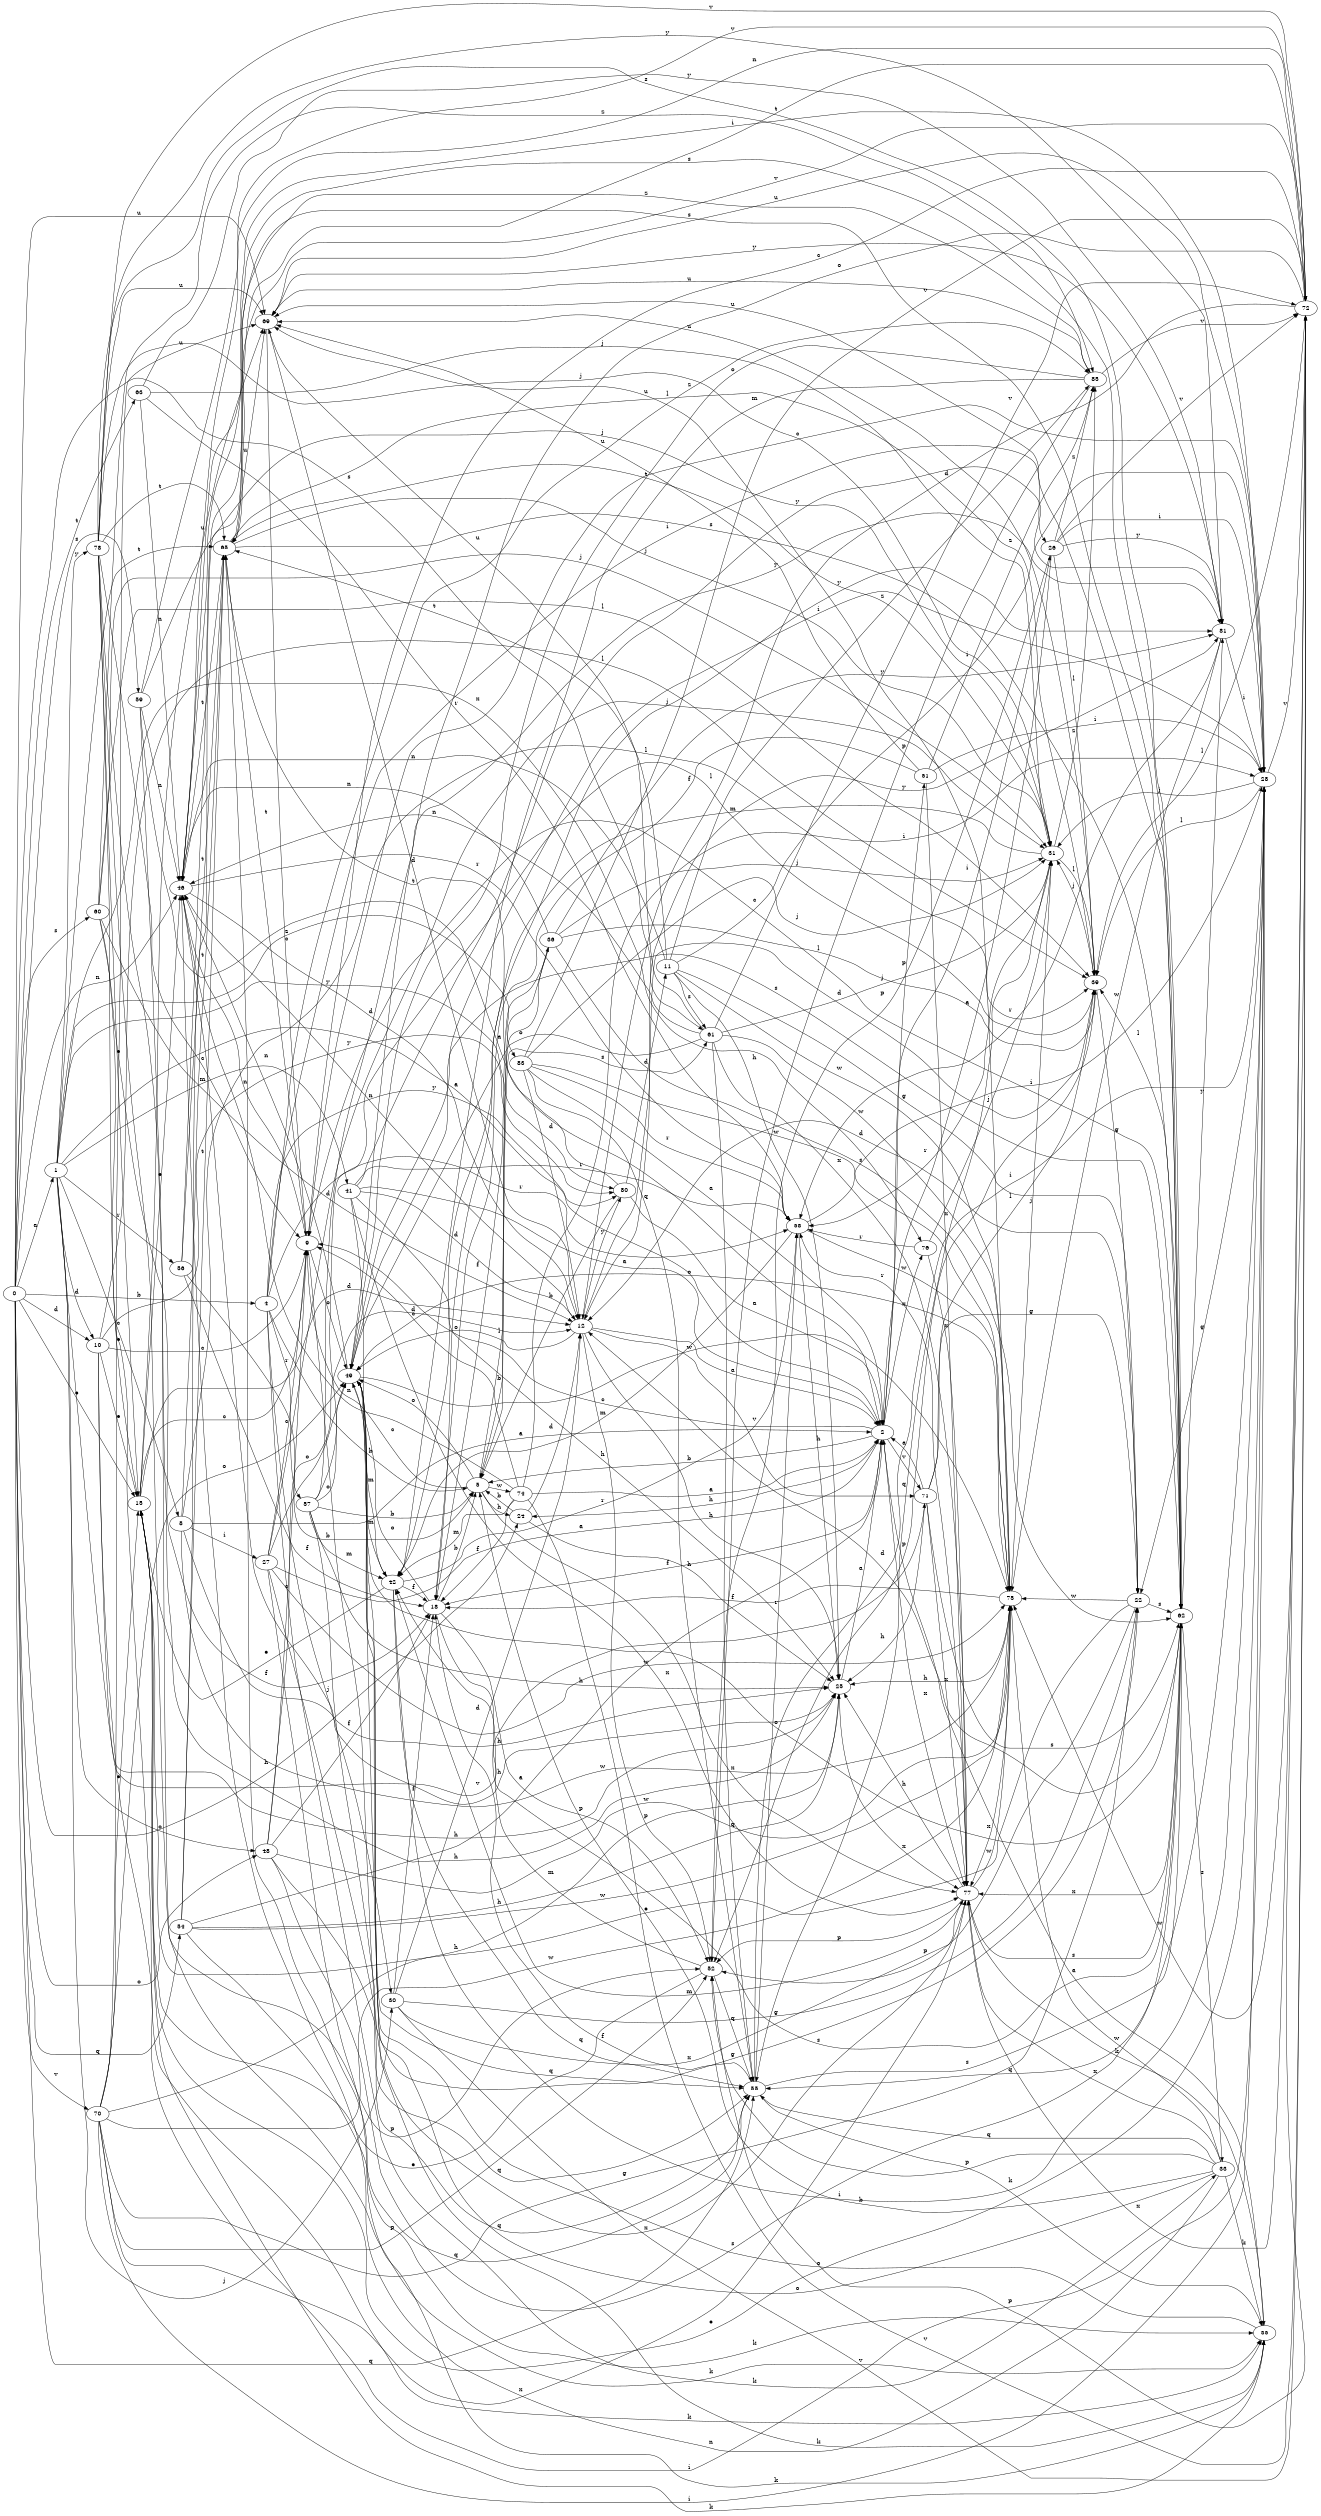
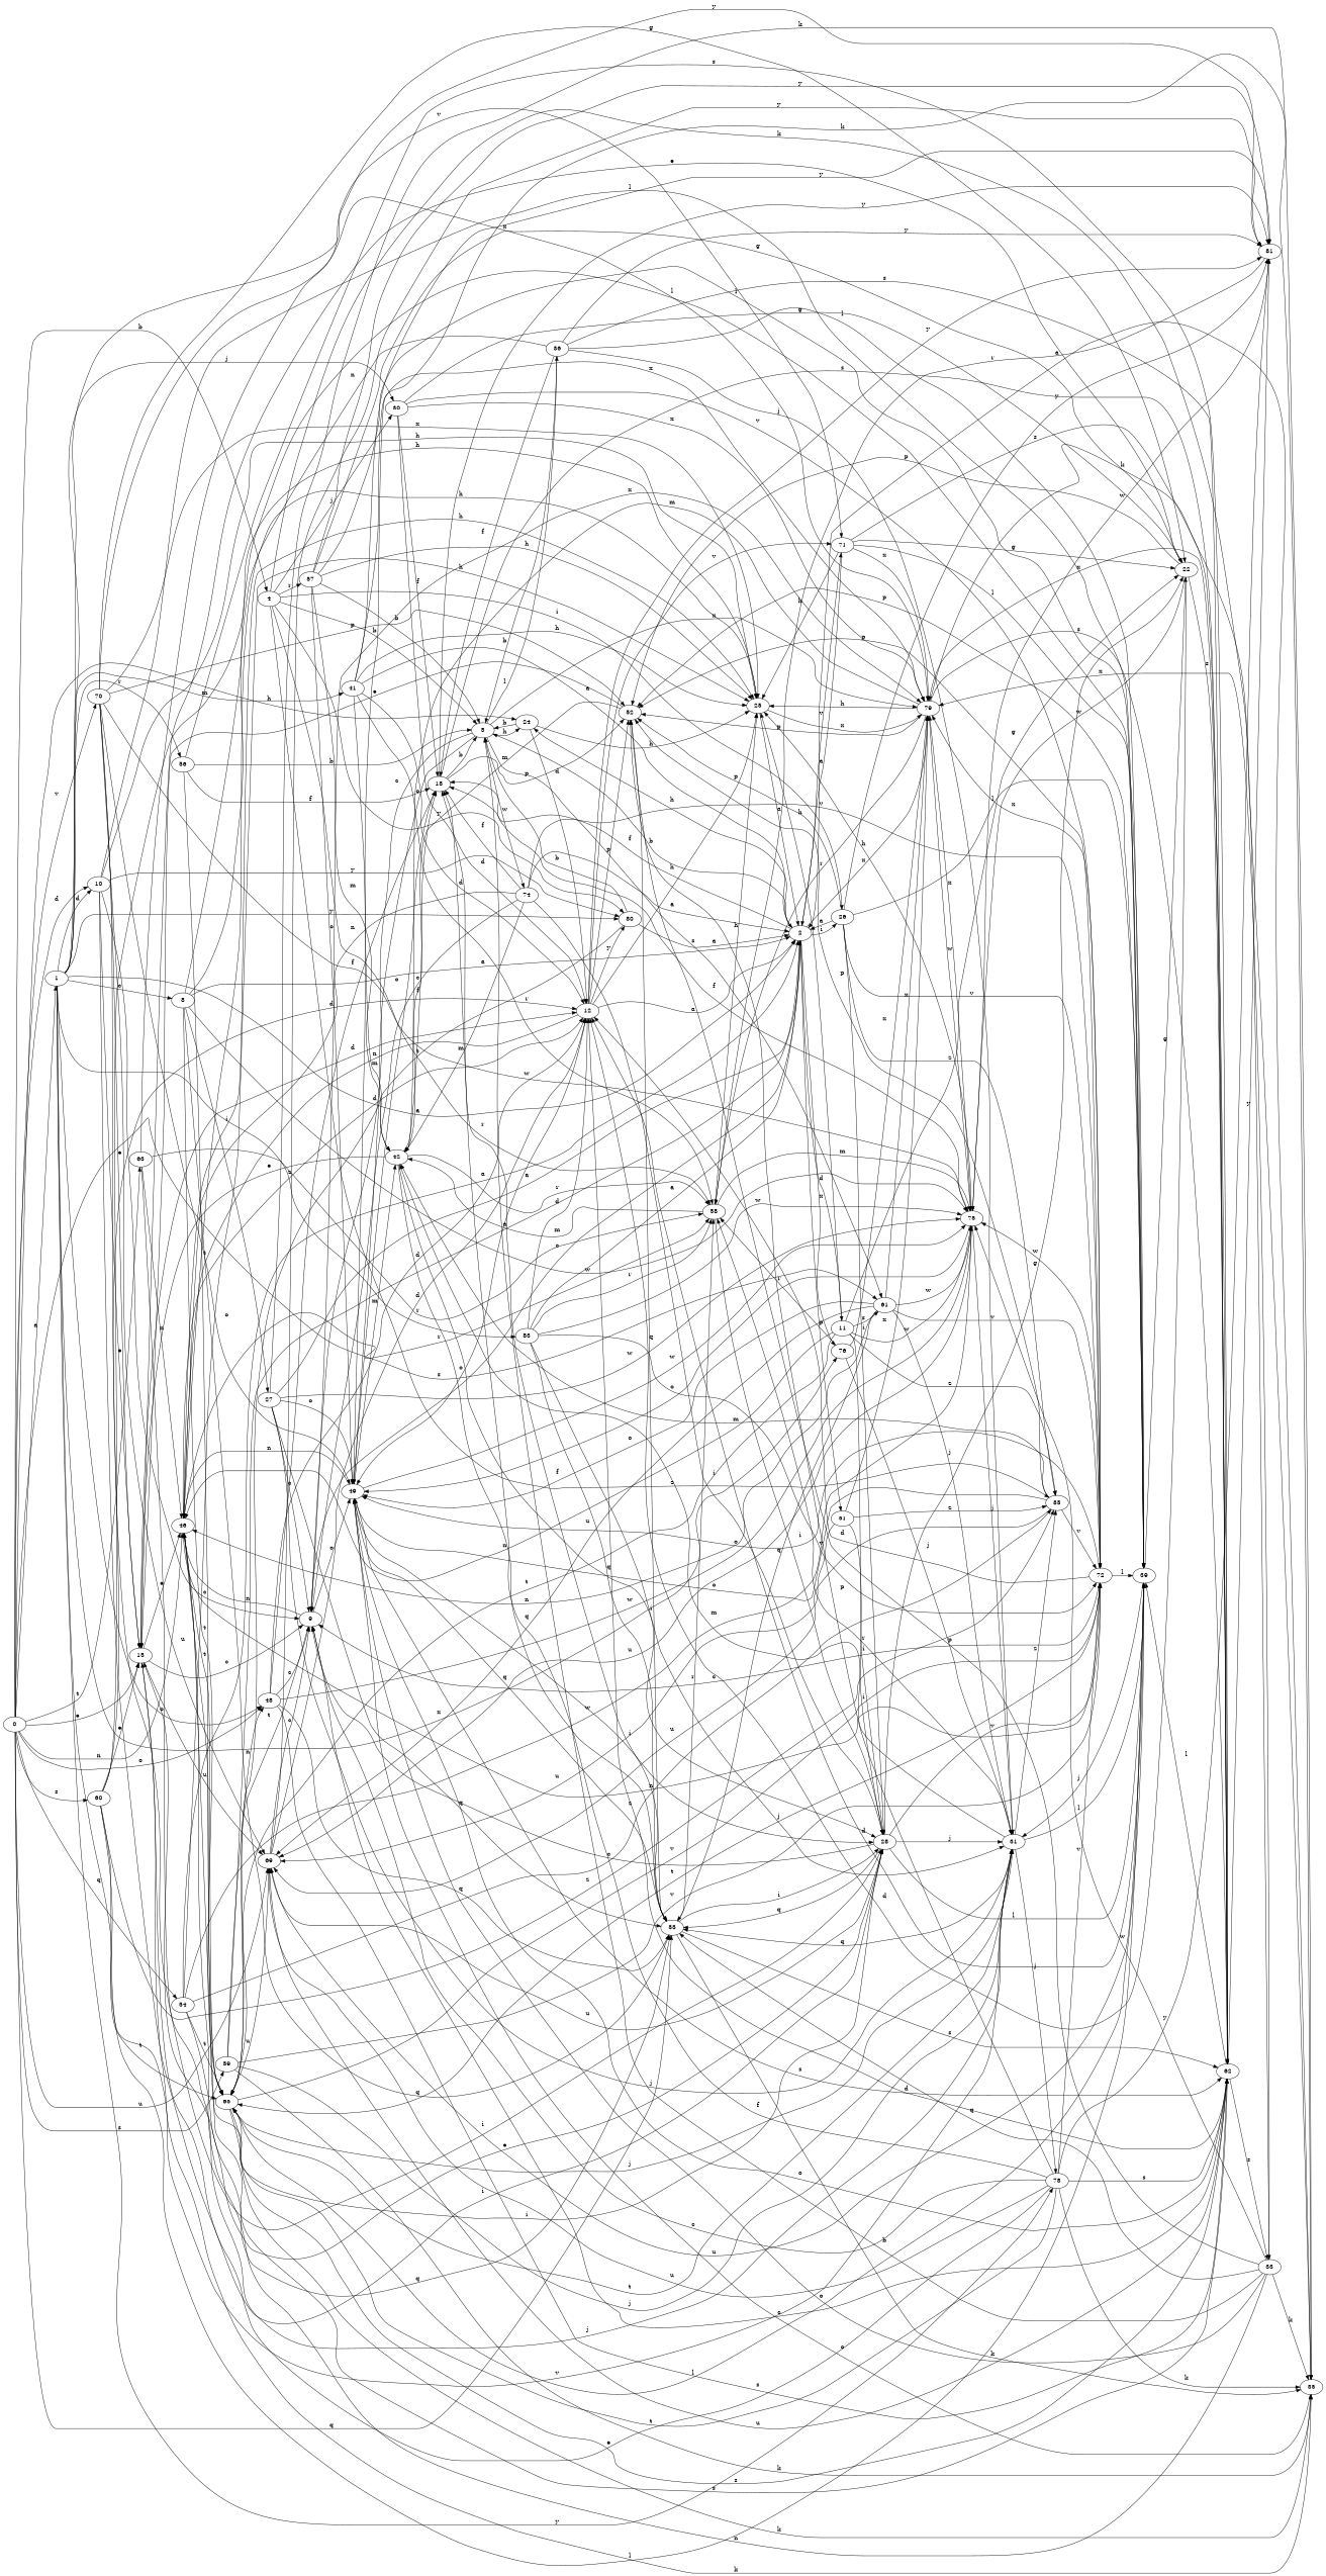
  strict digraph {
    rankdir=LR
    0
    1
    4
    10
    15
    24
    46
    48
    54
    55
    59
    60
    61
    63
    69
    70
    2
    8
    30
    41
    56
    65
    71
    76
    78
    80
    83
    5
    26
    33
    57
    58
    85
    9
    25
    39
    28
    12
    35
    62
    18
    75
    72
    31
-   77
+   77 [label=79]
    49
    81
    22
    52
    11
    51
    27
    42
    36
    74
    0 -> 1 [label=a]
    0 -> 4 [label=b]
    0 -> 10 [label=d]
    0 -> 15 [label=e]
    0 -> 24 [label=h]
    0 -> 46 [label=n]
    0 -> 48 [label=o]
    0 -> 54 [label=q]
    0 -> 55 [label=q]
    0 -> 59 [label=s]
    0 -> 60 [label=s]
    0 -> 61 [label=s]
    0 -> 63 [label=t]
    0 -> 69 [label=u]
    0 -> 70 [label=v]
    1 -> 10 [label=d]
    1 -> 48 [label=o]
    1 -> 2 [label=a]
    1 -> 8 [label=c]
    1 -> 30 [label=j]
    1 -> 41 [label=m]
    1 -> 56 [label=r]
    1 -> 65 [label=t]
    1 -> 71 [label=v]
    1 -> 76 [label=x]
    1 -> 78 [label=y]
    1 -> 80 [label=y]
    1 -> 83 [label=z]
    4 -> 30 [label=j]
    4 -> 80 [label=y]
    4 -> 5 [label=b]
    4 -> 26 [label=i]
    4 -> 33 [label=k]
    4 -> 57 [label=r]
    4 -> 58 [label=r]
    4 -> 85 [label=z]
    10 -> 15 [label=e]
    10 -> 80 [label=y]
    10 -> 9 [label=c]
    10 -> 25 [label=h]
    10 -> 39 [label=l]
    10 -> 28 [label=i]
    15 -> 46 [label=e]
    15 -> 69 [label=u]
    15 -> 9 [label=c]
    15 -> 12 [label=d]
    15 -> 35 [label=k]
    24 -> 5 [label=b]
    24 -> 25 [label=h]
    24 -> 12 [label=d]
    46 -> 65 [label=t]
    46 -> 58 [label=r]
    46 -> 25 [label=h]
    46 -> 28 [label=i]
    46 -> 12 [label=d]
    46 -> 62 [label=s]
    48 -> 55 [label=q]
    48 -> 9 [label=c]
    48 -> 12 [label=d]
    48 -> 62 [label=s]
    48 -> 18 [label=f]
    48 -> 75 [label=w]
    54 -> 55 [label=q]
    54 -> 2 [label=a]
    54 -> 65 [label=t]
    54 -> 85 [label=z]
    54 -> 25 [label=h]
    54 -> 75 [label=w]
    55 -> 58 [label=r]
    55 -> 28 [label=i]
    55 -> 35 [label=k]
    55 -> 62 [label=s]
    55 -> 18 [label=f]
-   59 -> 46 [label=n]
+   59 -> 48 [label=n]
    59 -> 2 [label=a]
    59 -> 35 [label=k]
    59 -> 72 [label=v]
    59 -> 31 [label=j]
    60 -> 15 [label=e]
    60 -> 85 [label=z]
    60 -> 25 [label=h]
    60 -> 39 [label=l]
    60 -> 12 [label=d]
-   60 -> 31 [label=j]
+   60 -> 31 [label=v]
    61 -> 46 [label=n]
    61 -> 55 [label=q]
    61 -> 69 [label=u]
    61 -> 75 [label=w]
    61 -> 72 [label=v]
    61 -> 31 [label=j]
    61 -> 77 [label=x]
    61 -> 49 [label=o]
    63 -> 46 [label=n]
    63 -> 58 [label=r]
    63 -> 31 [label=j]
    63 -> 81 [label=y]
    69 -> 9 [label=c]
    69 -> 12 [label=d]
    69 -> 81 [label=y]
    70 -> 15 [label=e]
    70 -> 69 [label=u]
-   70 -> 25 [label=h]
+   70 -> 25 [label=x]
    70 -> 28 [label=i]
    70 -> 75 [label=w]
    70 -> 77 [label=x]
    70 -> 49 [label=o]
    70 -> 22 [label=g]
    70 -> 52 [label=p]
    2 -> 24 [label=h]
    2 -> 71 [label=v]
    2 -> 76 [label=x]
    2 -> 5 [label=b]
    2 -> 26 [label=i]
    2 -> 9 [label=c]
    2 -> 18 [label=f]
    2 -> 77 [label=x]
-   80 -> 11 [label=d]
+   2 -> 11 [label=d]
    2 -> 51 [label=p]
+   8 -> 55 [label=q]
    8 -> 2 [label=a]
    8 -> 65 [label=t]
    8 -> 25 [label=h]
    8 -> 39 [label=l]
    8 -> 75 [label=w]
    8 -> 27 [label=i]
    30 -> 12 [label=d]
    30 -> 18 [label=f]
    30 -> 72 [label=v]
    30 -> 77 [label=x]
    30 -> 22 [label=g]
    41 -> 2 [label=a]
    41 -> 58 [label=r]
    41 -> 25 [label=h]
    41 -> 12 [label=d]
    41 -> 77 [label=x]
    41 -> 81 [label=y]
    41 -> 42 [label=m]
    56 -> 65 [label=t]
    56 -> 5 [label=b]
    56 -> 62 [label=s]
    56 -> 18 [label=f]
    65 -> 69 [label=u]
    65 -> 39 [label=l]
    65 -> 35 [label=k]
    65 -> 62 [label=s]
    65 -> 72 [label=v]
    65 -> 31 [label=j]
    71 -> 2 [label=a]
    71 -> 25 [label=h]
    71 -> 39 [label=l]
    71 -> 62 [label=s]
    71 -> 77 [label=x]
    71 -> 22 [label=g]
    76 -> 58 [label=r]
    76 -> 31 [label=j]
    76 -> 77 [label=x]
    78 -> 15 [label=e]
    78 -> 69 [label=u]
    78 -> 65 [label=t]
    78 -> 9 [label=c]
    78 -> 35 [label=k]
    78 -> 62 [label=s]
    78 -> 18 [label=f]
    78 -> 72 [label=v]
-   78 -> 31 [label=j]
+   31 -> 78 [label=j]
    78 -> 81 [label=y]
    78 -> 52 [label=p]
    80 -> 2 [label=a]
    80 -> 65 [label=t]
    80 -> 5 [label=b]
    83 -> 55 [label=q]
    83 -> 2 [label=a]
    83 -> 58 [label=r]
    83 -> 12 [label=d]
    83 -> 75 [label=w]
    83 -> 72 [label=v]
    83 -> 31 [label=j]
    5 -> 24 [label=h]
    5 -> 61 [label=s]
    5 -> 9 [label=c]
    5 -> 77 [label=x]
    5 -> 49 [label=o]
    5 -> 36 [label=l]
    5 -> 74 [label=w]
    26 -> 2 [label=a]
    26 -> 85 [label=z]
    26 -> 39 [label=l]
    26 -> 28 [label=i]
    26 -> 72 [label=v]
    26 -> 81 [label=y]
    26 -> 52 [label=p]
    33 -> 46 [label=n]
    33 -> 55 [label=q]
    33 -> 5 [label=b]
    33 -> 35 [label=k]
    33 -> 75 [label=w]
    33 -> 77 [label=x]
    33 -> 49 [label=o]
    33 -> 52 [label=p]
    57 -> 5 [label=b]
    57 -> 25 [label=h]
    57 -> 39 [label=l]
    57 -> 49 [label=o]
    57 -> 81 [label=y]
    57 -> 22 [label=g]
    57 -> 42 [label=m]
    58 -> 25 [label=h]
    58 -> 28 [label=i]
-   58 -> 75 [label=w]
+   58 -> 75 [label=m]
    58 -> 42 [label=m]
    85 -> 69 [label=u]
    85 -> 72 [label=v]
    85 -> 49 [label=o]
    85 -> 52 [label=p]
    85 -> 42 [label=m]
    9 -> 46 [label=n]
    9 -> 65 [label=t]
    9 -> 77 [label=x]
    9 -> 49 [label=o]
    25 -> 2 [label=a]
    25 -> 77 [label=x]
    39 -> 69 [label=u]
    39 -> 12 [label=d]
    39 -> 31 [label=j]
    39 -> 22 [label=g]
    39 -> 52 [label=p]
    28 -> 15 [label=e]
    28 -> 55 [label=q]
    28 -> 69 [label=u]
    28 -> 9 [label=c]
    28 -> 39 [label=l]
    28 -> 72 [label=v]
    28 -> 31 [label=j]
    28 -> 22 [label=g]
    12 -> 46 [label=n]
    12 -> 2 [label=a]
    12 -> 71 [label=v]
    12 -> 80 [label=y]
    12 -> 25 [label=h]
    12 -> 49 [label=o]
    12 -> 81 [label=y]
    12 -> 52 [label=p]
    35 -> 2 [label=a]
    35 -> 49 [label=o]
    62 -> 69 [label=u]
    62 -> 33 [label=s]
    62 -> 9 [label=c]
    62 -> 39 [label=l]
    62 -> 12 [label=d]
    62 -> 77 [label=x]
    62 -> 49 [label=o]
    62 -> 81 [label=y]
    18 -> 5 [label=b]
    18 -> 62 [label=s]
    18 -> 49 [label=o]
    18 -> 81 [label=y]
    18 -> 52 [label=p]
    75 -> 69 [label=u]
    75 -> 25 [label=h]
    75 -> 18 [label=f]
    75 -> 31 [label=j]
    75 -> 77 [label=x]
    75 -> 49 [label=o]
    72 -> 46 [label=n]
    72 -> 65 [label=t]
    72 -> 9 [label=c]
    72 -> 39 [label=l]
    72 -> 12 [label=d]
    72 -> 75 [label=w]
    72 -> 77 [label=x]
    72 -> 49 [label=o]
    72 -> 52 [label=p]
    31 -> 55 [label=q]
    31 -> 65 [label=t]
    31 -> 58 [label=r]
    31 -> 85 [label=z]
    31 -> 39 [label=l]
    31 -> 42 [label=m]
    77 -> 58 [label=r]
    77 -> 25 [label=h]
    77 -> 35 [label=k]
    77 -> 62 [label=s]
    77 -> 75 [label=w]
    77 -> 52 [label=p]
    77 -> 42 [label=m]
    49 -> 46 [label=n]
    49 -> 55 [label=q]
    49 -> 28 [label=i]
    49 -> 35 [label=k]
    49 -> 62 [label=s]
    49 -> 75 [label=w]
    49 -> 42 [label=m]
    81 -> 58 [label=r]
-   81 -> 28 [label=i]
    81 -> 75 [label=w]
    22 -> 15 [label=e]
    22 -> 12 [label=d]
    22 -> 62 [label=s]
    22 -> 75 [label=w]
    22 -> 52 [label=p]
    52 -> 15 [label=e]
    52 -> 55 [label=q]
    52 -> 42 [label=m]
    11 -> 46 [label=n]
    11 -> 61 [label=s]
    11 -> 65 [label=t]
    11 -> 85 [label=z]
    11 -> 25 [label=h]
    11 -> 28 [label=i]
    11 -> 75 [label=w]
    11 -> 22 [label=g]
    51 -> 69 [label=u]
    51 -> 85 [label=z]
    51 -> 28 [label=i]
-   51 -> 18 [label=f]
    51 -> 77 [label=x]
    27 -> 55 [label=q]
    27 -> 2 [label=a]
    27 -> 9 [label=c]
    27 -> 35 [label=k]
    27 -> 75 [label=w]
    27 -> 31 [label=j]
    27 -> 49 [label=o]
    42 -> 15 [label=e]
    42 -> 55 [label=q]
    42 -> 58 [label=r]
    42 -> 28 [label=i]
    42 -> 18 [label=f]
    36 -> 46 [label=n]
    36 -> 5 [label=b]
    36 -> 39 [label=l]
    36 -> 62 [label=s]
    36 -> 18 [label=f]
    36 -> 31 [label=j]
    36 -> 81 [label=y]
    74 -> 46 [label=n]
    74 -> 2 [label=a]
    74 -> 9 [label=c]
    74 -> 28 [label=i]
    74 -> 18 [label=f]
    74 -> 72 [label=v]
    74 -> 42 [label=m]
  }
